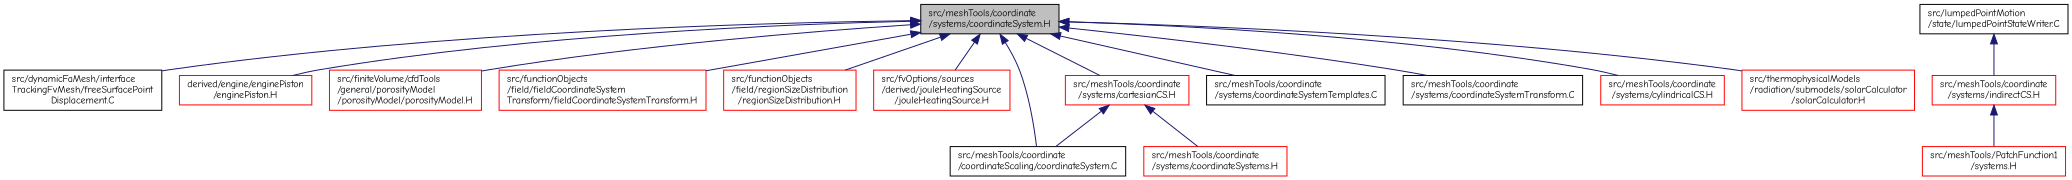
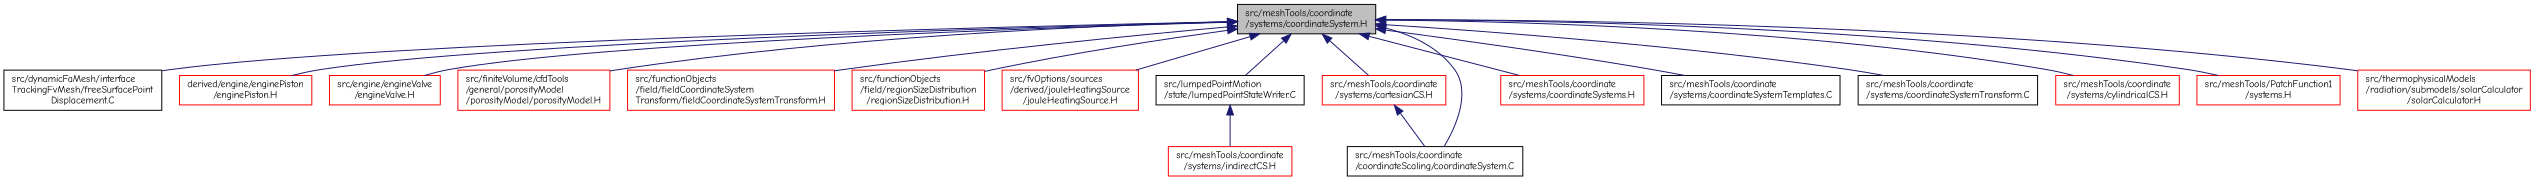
  digraph {
    fontname="Comic Neue"
    node [color=red fontname="Comic Neue" fontsize=10 shape=record]
    edge [color=midnightblue dir=back fontname="Comic Neue" fontsize=10 labelfontname=Helvetica labelfontsize=10 style=solid]
    n1 [color=black fillcolor=grey75 fontcolor=black height=0.2 label="src/meshTools/coordinate\l/systems/coordinateSystem.H" style=filled width=0.4]
    n2 [color=black height=0.2 label="src/dynamicFaMesh/interface\lTrackingFvMesh/freeSurfacePoint\lDisplacement.C" width=0.4]
    n3 [height=0.2 label="derived/engine/enginePiston\l/enginePiston.H" width=0.4]
+   n4 [height=0.2 label="src/engine/engineValve\l/engineValve.H" width=0.4]
    n5 [height=0.2 label="src/finiteVolume/cfdTools\l/general/porosityModel\l/porosityModel/porosityModel.H" width=0.4]
    n6 [height=0.2 label="src/functionObjects\l/field/fieldCoordinateSystem\lTransform/fieldCoordinateSystemTransform.H" width=0.4]
    n7 [height=0.2 label="src/functionObjects\l/field/regionSizeDistribution\l/regionSizeDistribution.H" width=0.4]
    n8 [height=0.2 label="src/fvOptions/sources\l/derived/jouleHeatingSource\l/jouleHeatingSource.H" width=0.4]
    n9 [color=black height=0.2 label="src/lumpedPointMotion\l/state/lumpedPointStateWriter.C" width=0.4]
    n10 [height=0.2 label="src/meshTools/coordinate\l/systems/cartesianCS.H" width=0.4]
    n11 [color=black height=0.2 label="src/meshTools/coordinate\l/coordinateScaling/coordinateSystem.C" width=0.4]
    n12 [height=0.2 label="src/meshTools/coordinate\l/systems/coordinateSystems.H" width=0.4]
    n13 [color=black height=0.2 label="src/meshTools/coordinate\l/systems/coordinateSystemTemplates.C" width=0.4]
    n14 [color=black height=0.2 label="src/meshTools/coordinate\l/systems/coordinateSystemTransform.C" width=0.4]
    n15 [height=0.2 label="src/meshTools/coordinate\l/systems/cylindricalCS.H" width=0.4]
    n16 [height=0.2 label="src/meshTools/PatchFunction1\l/systems.H" width=0.4]
    n17 [height=0.2 label="src/thermophysicalModels\l/radiation/submodels/solarCalculator\l/solarCalculator.H" width=0.4]
    n18 [height=0.2 label="src/meshTools/coordinate\l/systems/indirectCS.H" width=0.4]
    n1 -> n2
    n1 -> n3
+   n1 -> n4
    n1 -> n5
    n1 -> n6
    n1 -> n7
    n1 -> n8
+   n1 -> n9
    n1 -> n10
    n1 -> n11
-   n10 -> n12
+   n1 -> n12
    n1 -> n13
    n1 -> n14
    n1 -> n15
-   n18 -> n16
+   n1 -> n16
    n1 -> n17
    n9 -> n18
    n10 -> n11
  }
